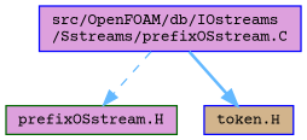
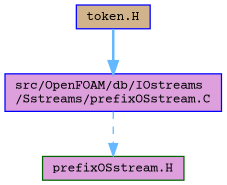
  digraph {
    fontname="Courier Prime"
    node [color=blue fillcolor=plum fontname="Courier Prime" fontsize=10 shape=box style=filled]
    edge [color=steelblue1 fontname="Courier Prime" fontsize=10 labelfontname=Helvetica labelfontsize=10]
    n1 [fontcolor=black height=0.2 label="src/OpenFOAM/db/IOstreams\l/Sstreams/prefixOSstream.C" width=0.4]
    n2 [color=darkgreen height=0.2 label="prefixOSstream.H" width=0.4]
    n3 [fillcolor=tan height=0.2 label="token.H" width=0.4]
    n1 -> n2 [style=dashed]
-   n1 -> n3 [style=bold]
+   n3 -> n1 [style=bold]
  }
